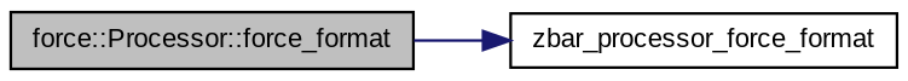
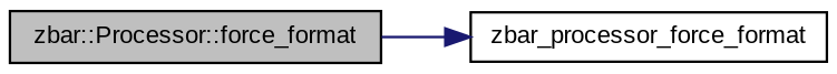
  digraph {
    rankdir=LR
    fontname="Liberation Sans"
    node [color=black fontname="Liberation Sans" fontsize=10 shape=record style=filled]
-   n1 [fillcolor=grey75 fontcolor=black height=0.2 label="force::Processor::force_format" width=0.4]
+   n1 [fillcolor=grey75 fontcolor=black height=0.2 label="zbar::Processor::force_format" width=0.4]
    n2 [fillcolor=white height=0.2 label=zbar_processor_force_format width=0.4]
    n1 -> n2 [color=midnightblue fontname="Liberation Sans" fontsize=10 labelfontname=Helvetica labelfontsize=10 style=solid]
  }
